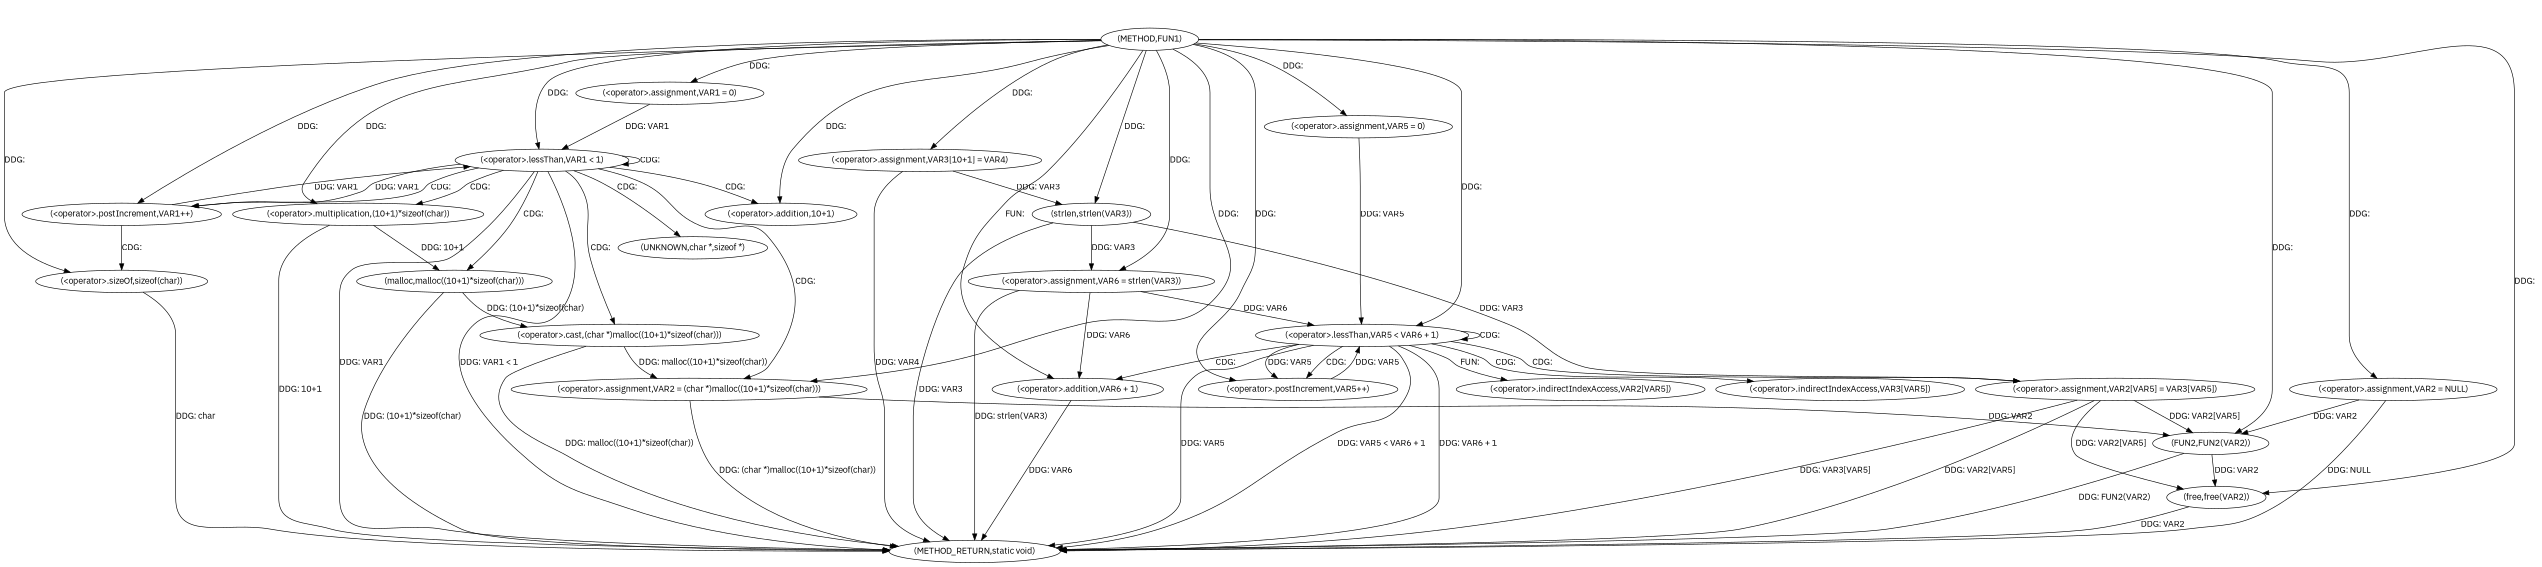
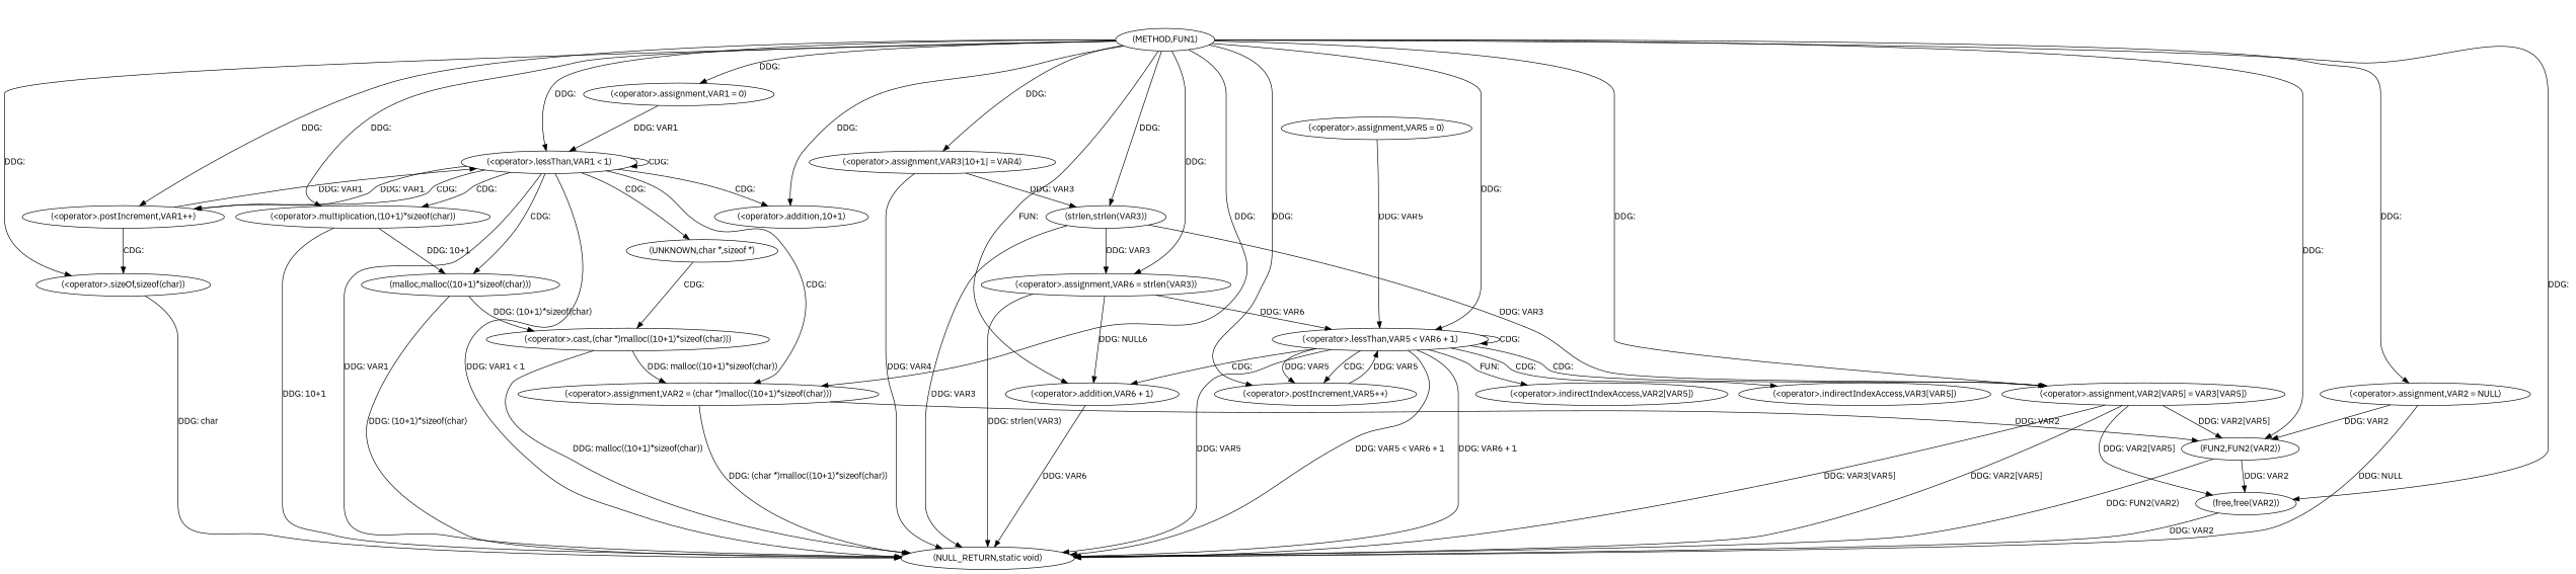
  digraph {
    fontname="IBM Plex Sans"
    node [fontname="IBM Plex Sans"]
    edge [fontname="IBM Plex Sans"]
    n1 [label="(METHOD,FUN1)"]
    n2 [label="(<operator>.assignment,VAR2 = NULL)"]
    n3 [label="(<operator>.assignment,VAR1 = 0)"]
    n4 [label="(<operator>.lessThan,VAR1 < 1)"]
    n5 [label="(<operator>.postIncrement,VAR1++)"]
    n6 [label="(<operator>.assignment,VAR2 = (char *)malloc((10+1)*sizeof(char)))"]
    n7 [label="(<operator>.multiplication,(10+1)*sizeof(char))"]
    n8 [label="(<operator>.addition,10+1)"]
    n9 [label="(<operator>.sizeOf,sizeof(char))"]
    n10 [label="(<operator>.assignment,VAR3[10+1] = VAR4)"]
    n11 [label="(<operator>.assignment,VAR6 = strlen(VAR3))"]
    n12 [label="(strlen,strlen(VAR3))"]
    n13 [label="(<operator>.assignment,VAR5 = 0)"]
    n14 [label="(<operator>.lessThan,VAR5 < VAR6 + 1)"]
    n15 [label="(<operator>.addition,VAR6 + 1)"]
    n16 [label="(<operator>.postIncrement,VAR5++)"]
    n17 [label="(FUN2,FUN2(VAR2))"]
    n18 [label="(free,free(VAR2))"]
-   n19 [label="(METHOD_RETURN,static void)"]
+   n19 [label="(NULL_RETURN,static void)"]
    n20 [label="(<operator>.cast,(char *)malloc((10+1)*sizeof(char)))"]
    n21 [label="(malloc,malloc((10+1)*sizeof(char)))"]
    n22 [label="(UNKNOWN,char *,sizeof *)"]
    n23 [label="(<operator>.assignment,VAR2[VAR5] = VAR3[VAR5])"]
    n24 [label="(<operator>.indirectIndexAccess,VAR2[VAR5])"]
    n25 [label="(<operator>.indirectIndexAccess,VAR3[VAR5])"]
    n1 -> n2 [label="DDG: "]
    n1 -> n3 [label="DDG: "]
    n1 -> n4 [label="DDG: "]
    n1 -> n5 [label="DDG: "]
    n1 -> n6 [label="DDG: "]
    n1 -> n7 [label="DDG: "]
    n1 -> n8 [label="DDG: "]
    n1 -> n9 [label="DDG: "]
    n1 -> n10 [label="DDG: "]
    n1 -> n11 [label="DDG: "]
    n1 -> n12 [label="DDG: "]
-   n1 -> n13 [label="DDG: "]
+   n1 -> n23 [label="DDG: "]
    n1 -> n14 [label="DDG: "]
    n1 -> n15 [label="FUN: "]
    n1 -> n16 [label="DDG: "]
    n1 -> n17 [label="DDG: "]
    n1 -> n18 [label="DDG: "]
    n2 -> n17 [label="DDG: VAR2"]
    n2 -> n19 [label="DDG: NULL"]
    n3 -> n4 [label="DDG: VAR1"]
    n4 -> n4 [label="CDG: "]
    n4 -> n5 [label="DDG: VAR1"]
    n4 -> n5 [label="CDG: "]
    n4 -> n6 [label="CDG: "]
    n4 -> n7 [label="CDG: "]
    n4 -> n8 [label="CDG: "]
    n4 -> n19 [label="DDG: VAR1"]
    n4 -> n19 [label="DDG: VAR1 < 1"]
-   n4 -> n20 [label="CDG: "]
+   n22 -> n20 [label="CDG: "]
    n4 -> n21 [label="CDG: "]
    n4 -> n22 [label="CDG: "]
    n5 -> n4 [label="DDG: VAR1"]
    n5 -> n9 [label="CDG: "]
    n6 -> n17 [label="DDG: VAR2"]
    n6 -> n19 [label="DDG: (char *)malloc((10+1)*sizeof(char))"]
    n7 -> n19 [label="DDG: 10+1"]
    n7 -> n21 [label="DDG: 10+1"]
    n9 -> n19 [label="DDG: char"]
    n10 -> n12 [label="DDG: VAR3"]
    n10 -> n19 [label="DDG: VAR4"]
    n11 -> n14 [label="DDG: VAR6"]
-   n11 -> n15 [label="DDG: VAR6"]
+   n11 -> n15 [label="DDG: NULL6"]
    n11 -> n19 [label="DDG: strlen(VAR3)"]
    n12 -> n11 [label="DDG: VAR3"]
    n12 -> n19 [label="DDG: VAR3"]
    n12 -> n23 [label="DDG: VAR3"]
    n13 -> n14 [label="DDG: VAR5"]
    n14 -> n14 [label="CDG: "]
    n14 -> n15 [label="CDG: "]
    n14 -> n16 [label="DDG: VAR5"]
    n14 -> n16 [label="CDG: "]
    n14 -> n19 [label="DDG: VAR5"]
    n14 -> n19 [label="DDG: VAR5 < VAR6 + 1"]
    n14 -> n19 [label="DDG: VAR6 + 1"]
    n14 -> n23 [label="CDG: "]
    n14 -> n24 [label="FUN: "]
    n14 -> n25 [label="CDG: "]
    n15 -> n19 [label="DDG: VAR6"]
    n16 -> n14 [label="DDG: VAR5"]
    n17 -> n18 [label="DDG: VAR2"]
    n17 -> n19 [label="DDG: FUN2(VAR2)"]
    n18 -> n19 [label="DDG: VAR2"]
    n20 -> n6 [label="DDG: malloc((10+1)*sizeof(char))"]
    n20 -> n19 [label="DDG: malloc((10+1)*sizeof(char))"]
    n21 -> n19 [label="DDG: (10+1)*sizeof(char)"]
    n21 -> n20 [label="DDG: (10+1)*sizeof(char)"]
    n23 -> n17 [label="DDG: VAR2[VAR5]"]
    n23 -> n18 [label="DDG: VAR2[VAR5]"]
    n23 -> n19 [label="DDG: VAR2[VAR5]"]
    n23 -> n19 [label="DDG: VAR3[VAR5]"]
  }
